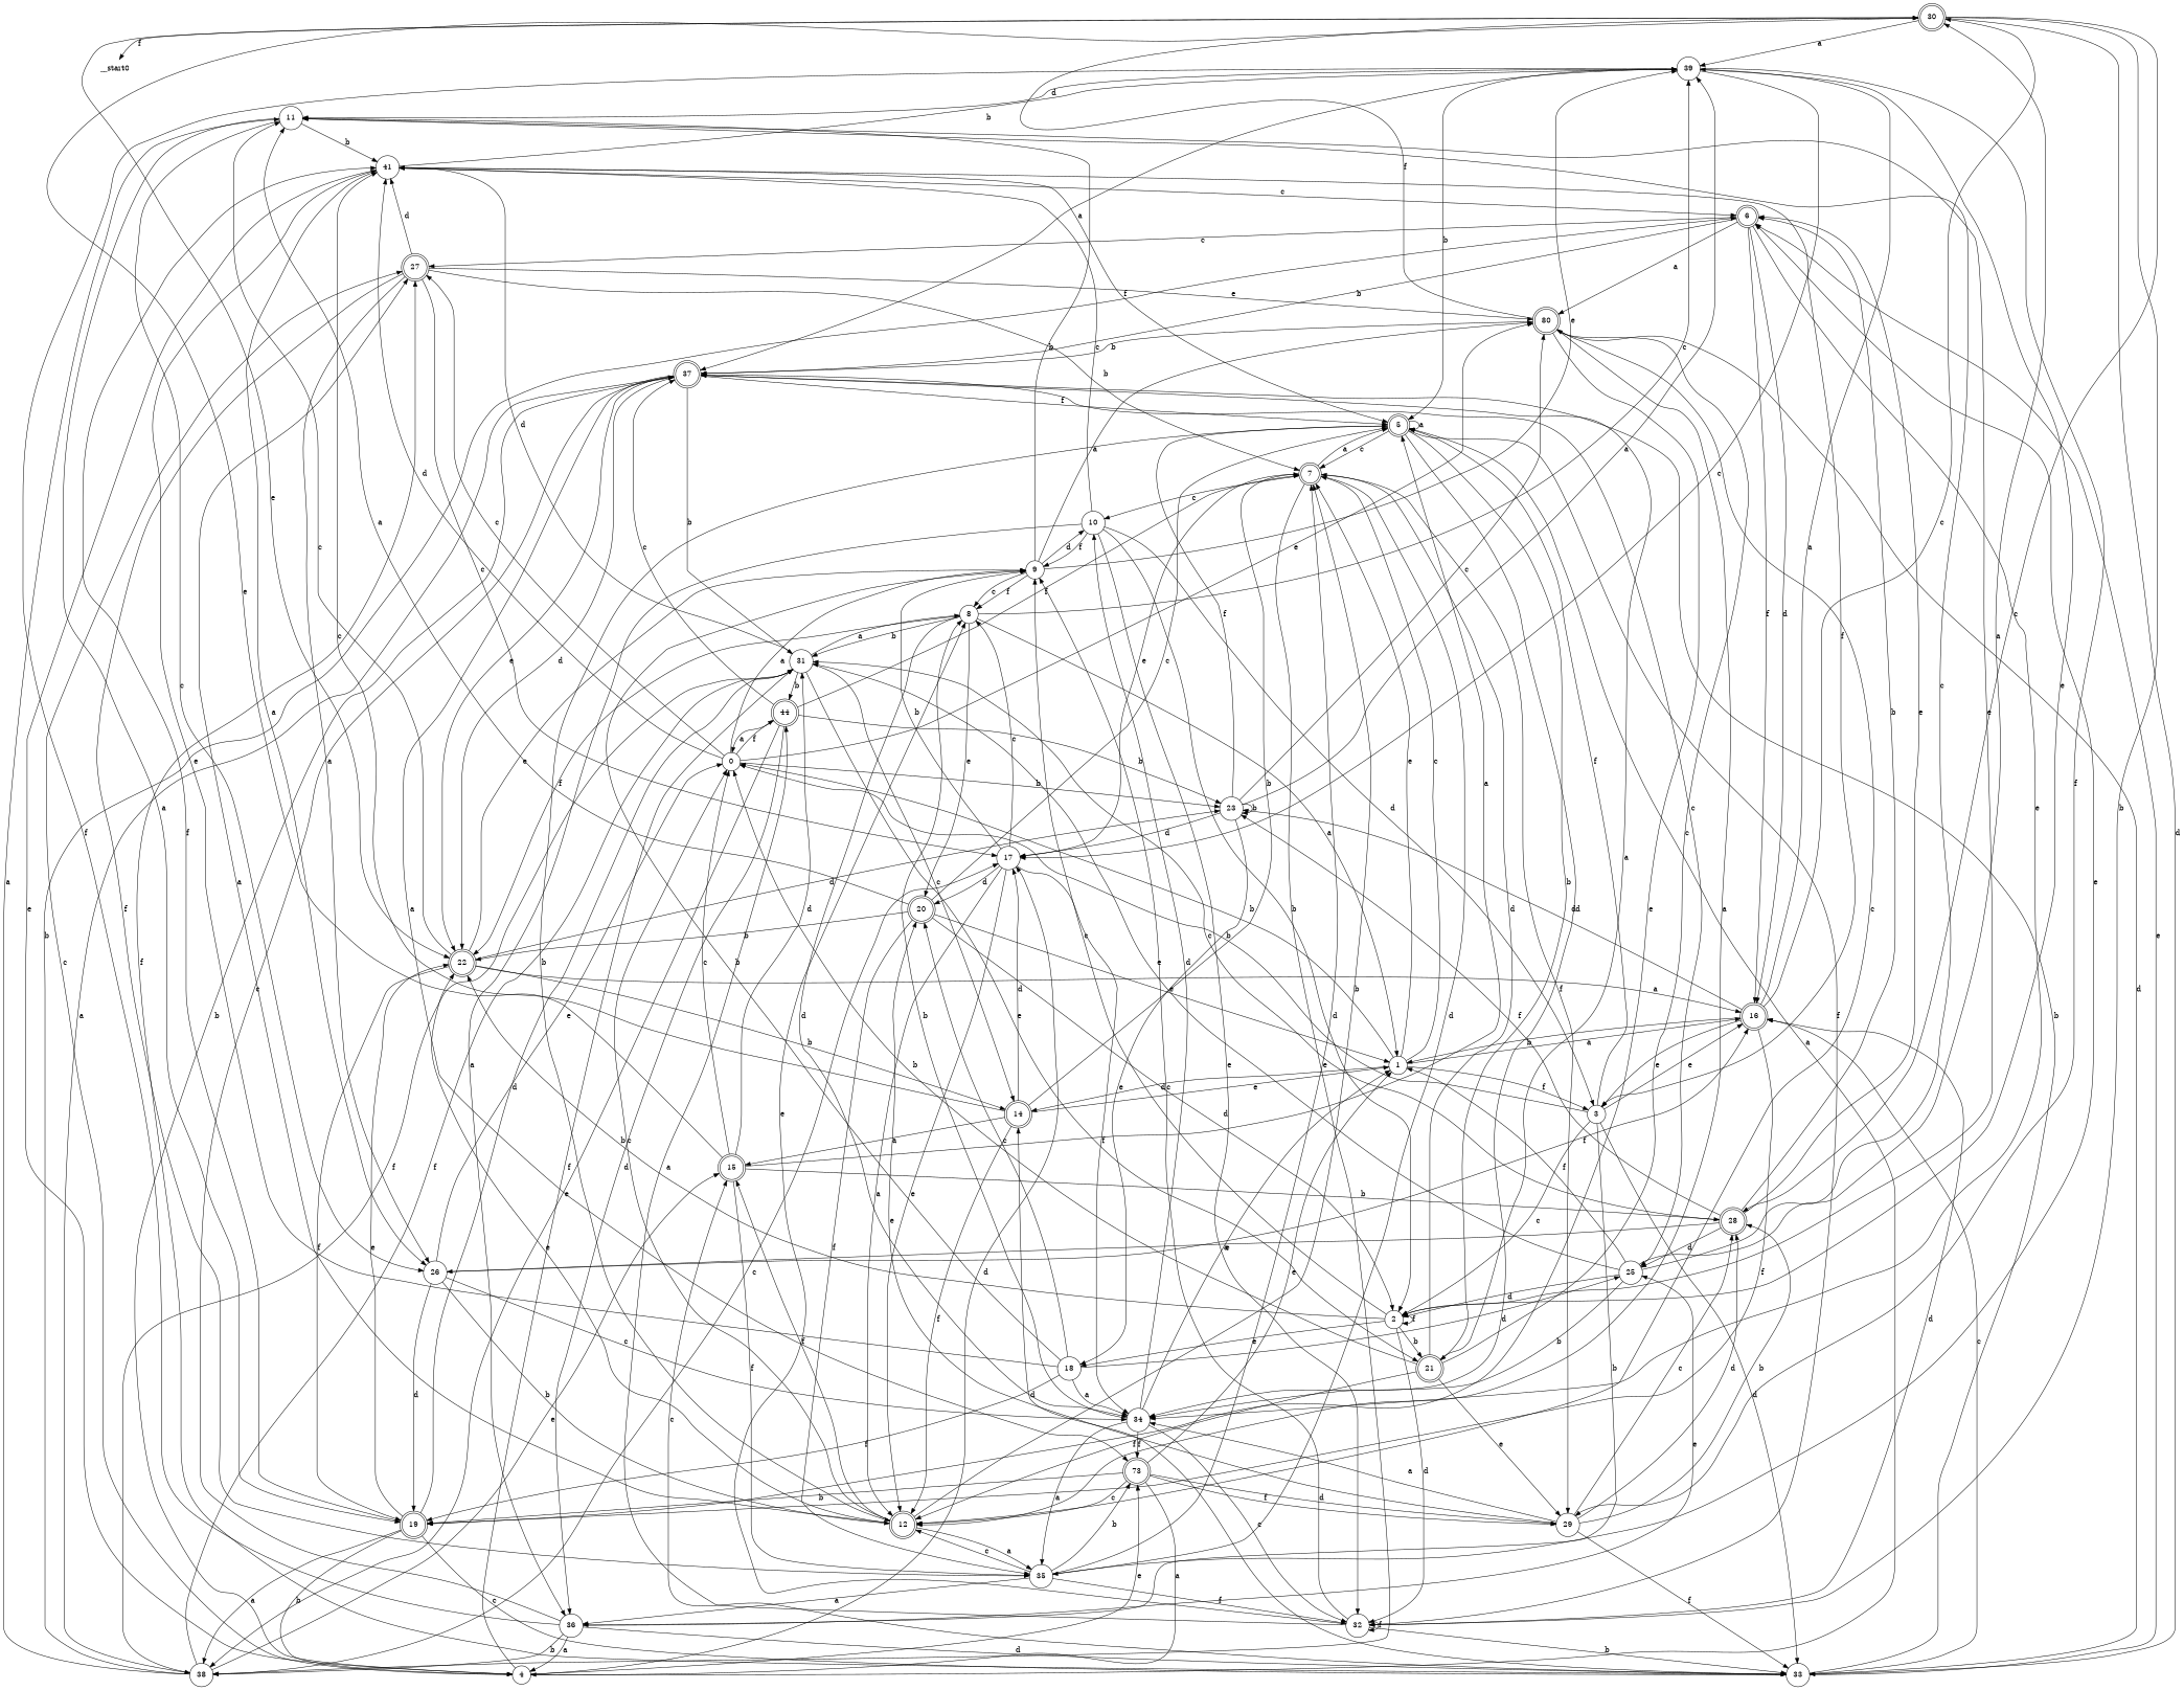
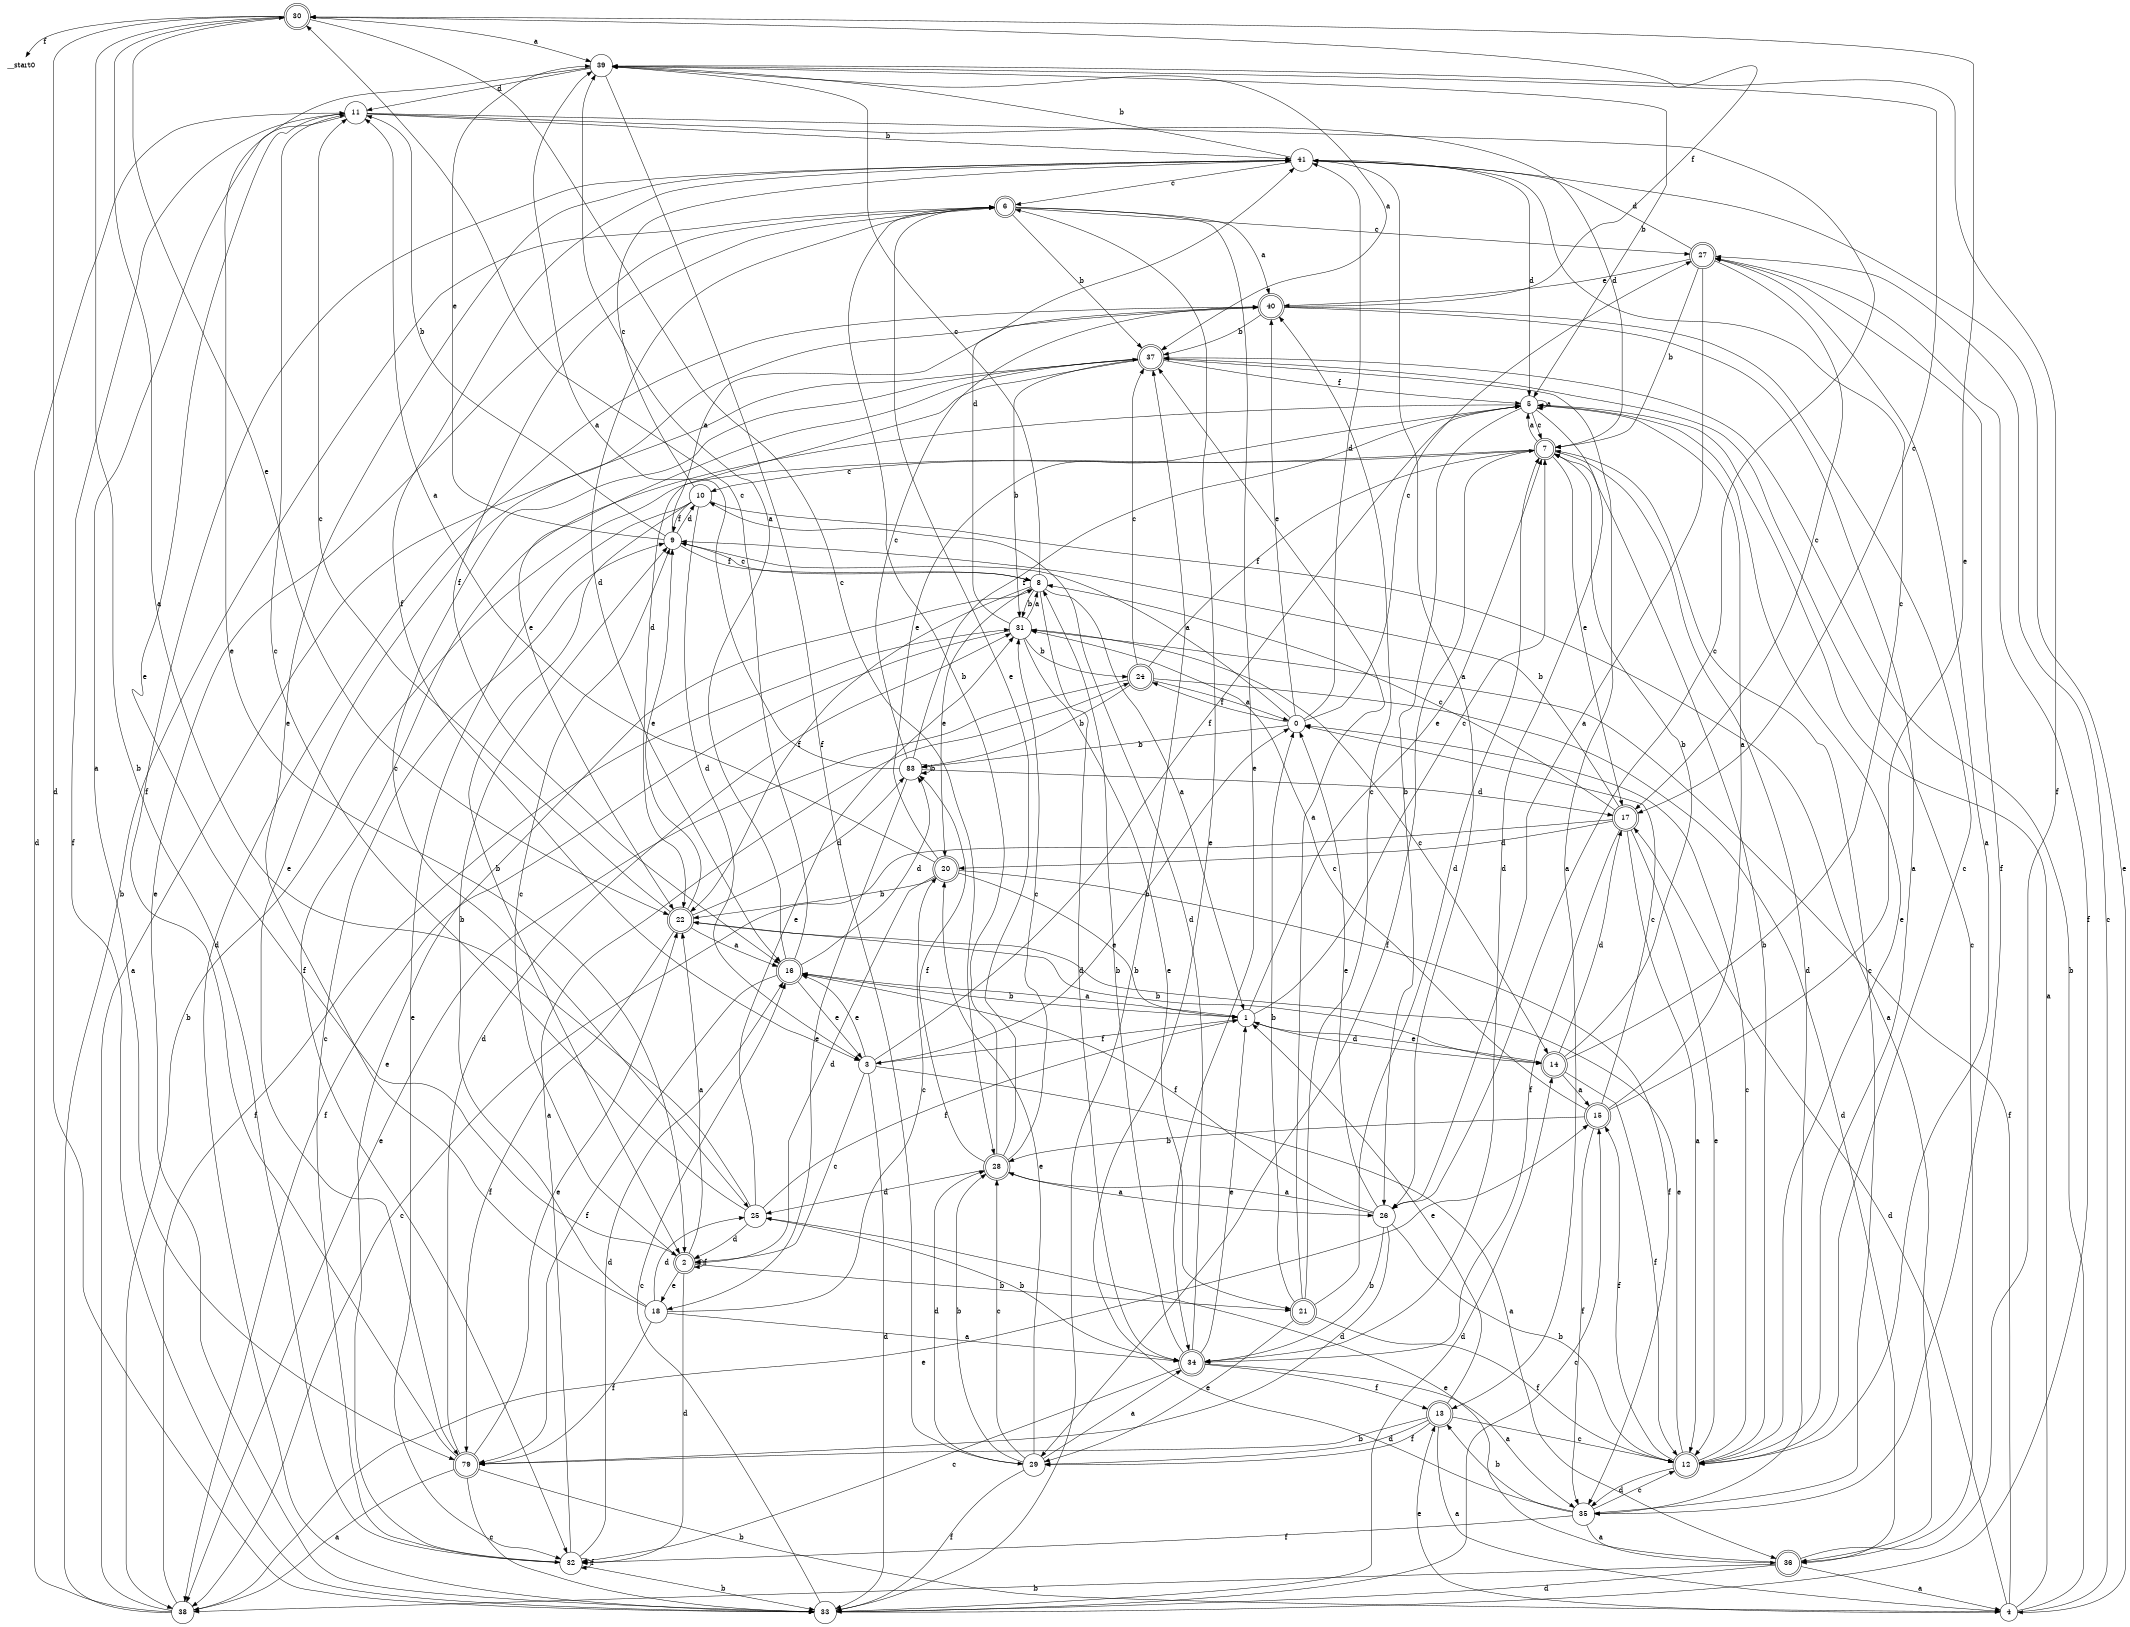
  digraph {
    rankdir=TB
    node [shape=circle color=black fillcolor=white style=filled]
    __start0 [shape=none color="" fillcolor="" style=""]
    n2 [label=0]
    n3 [label=9]
-   n4 [label=23]
-   n5 [label=44 shape=doublecircle style="rounded,filled"]
+   n4 [label=83]
+   n5 [label=24 shape=doublecircle style="rounded,filled"]
    n6 [label=27 shape=doublecircle style="rounded,filled"]
-   n7 [label=80 shape=doublecircle style="rounded,filled"]
+   n7 [label=40 shape=doublecircle style="rounded,filled"]
    n8 [label=41]
    n9 [label=10]
    n10 [label=8]
    n11 [label=39]
    n12 [label=11]
    n13 [label=18]
-   n14 [label=5 shape=doublecircle]
-   n15 [label=17]
+   n14 [label=5]
+   n15 [label=17 shape=doublecircle]
    n16 [label=7 shape=doublecircle style="rounded,filled"]
-   n17 [label=36]
+   n17 [label=36 shape=doublecircle]
    n18 [label=37 shape=doublecircle style="rounded,filled"]
    n19 [label=38]
    n20 [label=35]
    n21 [label=26]
    n22 [label=33]
    n23 [label=12 shape=doublecircle style="rounded,filled"]
-   n24 [label=19 shape=doublecircle style="rounded,filled"]
+   n24 [label=79 shape=doublecircle style="rounded,filled"]
    n25 [label=30 shape=doublecircle style="rounded,filled"]
    n26 [label=3]
    n27 [label=4]
    n28 [label=6 shape=doublecircle style="rounded,filled"]
    n29 [label=1]
    n30 [label=14 shape=doublecircle style="rounded,filled"]
    n31 [label=16 shape=doublecircle style="rounded,filled"]
-   n32 [label=2 style="rounded,filled"]
+   n32 [label=2 shape=doublecircle style="rounded,filled"]
    n33 [label=29]
    n34 [label=15 shape=doublecircle style="rounded,filled"]
    n35 [label=21 shape=doublecircle style="rounded,filled"]
    n36 [label=22 shape=doublecircle style="rounded,filled"]
    n37 [label=32]
-   n38 [label=34 style="rounded,filled"]
+   n38 [label=34 shape=doublecircle style="rounded,filled"]
    n39 [label=20 shape=doublecircle style="rounded,filled"]
    n40 [label=25]
-   n41 [label=73 shape=doublecircle style="rounded,filled"]
+   n41 [label=13 shape=doublecircle style="rounded,filled"]
    n42 [label=31]
    n43 [label=28 shape=doublecircle style="rounded,filled"]
    n2 -> n3 [label=a]
    n2 -> n4 [label=b]
    n2 -> n5 [label=f]
    n2 -> n6 [label=c]
    n2 -> n7 [label=e]
    n2 -> n8 [label=d]
    n3 -> n7 [label=a]
    n3 -> n9 [label=d]
    n3 -> n10 [label=c]
    n3 -> n10 [label=f]
    n3 -> n11 [label=e]
    n3 -> n12 [label=b]
    n4 -> n4 [label=b]
    n4 -> n7 [label=c]
    n4 -> n11 [label=a]
    n4 -> n13 [label=e]
    n4 -> n14 [label=f]
    n4 -> n15 [label=d]
    n5 -> n2 [label=a]
    n5 -> n4 [label=b]
    n5 -> n16 [label=f]
    n5 -> n17 [label=d]
    n5 -> n18 [label=c]
    n5 -> n19 [label=e]
    n6 -> n7 [label=e]
    n6 -> n8 [label=d]
    n6 -> n15 [label=c]
    n6 -> n16 [label=b]
    n6 -> n20 [label=f]
    n6 -> n21 [label=a]
    n7 -> n18 [label=b]
    n7 -> n22 [label=d]
    n7 -> n23 [label=a]
    n7 -> n23 [label=c]
    n7 -> n24 [label=e]
    n7 -> n25 [label=f]
    n8 -> n11 [label=b]
-   n8 -> n14 [label=f]
+   n8 -> n14 [label=d]
    n8 -> n21 [label=a]
    n8 -> n26 [label=f]
    n8 -> n27 [label=e]
    n8 -> n28 [label=c]
    n9 -> n3 [label=f]
    n9 -> n8 [label=c]
    n9 -> n17 [label=a]
    n9 -> n26 [label=d]
    n9 -> n32 [label=b]
    n9 -> n37 [label=e]
    n10 -> n11 [label=c]
    n10 -> n29 [label=a]
    n10 -> n36 [label=f]
    n10 -> n38 [label=d]
    n10 -> n39 [label=e]
    n10 -> n42 [label=b]
    n11 -> n12 [label=d]
    n11 -> n14 [label=b]
    n11 -> n15 [label=c]
    n11 -> n18 [label=a]
    n11 -> n32 [label=e]
    n11 -> n33 [label=f]
    n12 -> n8 [label=b]
+   n12 -> n16 [label=d]
    n12 -> n21 [label=c]
+   n12 -> n22 [label=f]
    n12 -> n24 [label=a]
    n12 -> n32 [label=e]
    n13 -> n3 [label=b]
    n13 -> n8 [label=e]
    n13 -> n24 [label=f]
    n13 -> n38 [label=a]
    n13 -> n39 [label=c]
    n13 -> n40 [label=d]
    n14 -> n14 [label=a]
    n14 -> n16 [label=c]
-   n14 -> n23 [label=b]
-   n14 -> n35 [label=b]
+   n14 -> n23 [label=e]
+   n14 -> n21 [label=b]
    n14 -> n37 [label=f]
    n14 -> n38 [label=d]
    n15 -> n3 [label=b]
    n15 -> n10 [label=c]
    n15 -> n23 [label=a]
    n15 -> n23 [label=e]
    n15 -> n38 [label=f]
    n15 -> n39 [label=d]
    n16 -> n9 [label=c]
    n16 -> n14 [label=a]
    n16 -> n15 [label=e]
-   n16 -> n19 [label=e]
+   n16 -> n19 [label=b]
    n16 -> n20 [label=d]
    n16 -> n33 [label=f]
    n17 -> n11 [label=f]
    n17 -> n18 [label=c]
    n17 -> n19 [label=b]
    n17 -> n22 [label=d]
    n17 -> n27 [label=a]
    n17 -> n40 [label=e]
    n18 -> n14 [label=f]
    n18 -> n36 [label=d]
    n18 -> n36 [label=e]
    n18 -> n40 [label=c]
    n18 -> n41 [label=a]
    n18 -> n42 [label=b]
-   n19 -> n12 [label=a]
-   n19 -> n15 [label=c]
+   n19 -> n12 [label=d]
+   n15 -> n19 [label=c]
    n19 -> n18 [label=a]
    n19 -> n28 [label=b]
    n19 -> n34 [label=e]
    n19 -> n42 [label=f]
-   n20 -> n16 [label=d]
+   n20 -> n16 [label=c]
    n20 -> n17 [label=a]
    n20 -> n23 [label=c]
    n20 -> n28 [label=e]
    n20 -> n37 [label=f]
    n20 -> n41 [label=b]
    n21 -> n2 [label=e]
    n21 -> n23 [label=b]
    n21 -> n24 [label=d]
    n21 -> n31 [label=f]
-   n21 -> n38 [label=c]
+   n21 -> n38 [label=b]
+   n21 -> n43 [label=a]
    n22 -> n6 [label=f]
    n22 -> n18 [label=b]
    n22 -> n28 [label=e]
    n22 -> n30 [label=d]
    n22 -> n31 [label=c]
    n22 -> n34 [label=c]
    n23 -> n2 [label=c]
    n23 -> n6 [label=a]
    n23 -> n16 [label=b]
-   n23 -> n20 [label=a]
+   n23 -> n20 [label=d]
    n23 -> n34 [label=f]
    n23 -> n36 [label=e]
    n24 -> n8 [label=f]
    n24 -> n19 [label=a]
    n24 -> n22 [label=c]
    n24 -> n27 [label=b]
    n24 -> n36 [label=e]
    n24 -> n42 [label=d]
    n25 -> __start0 [label=f]
    n25 -> n11 [label=a]
    n25 -> n22 [label=d]
    n25 -> n36 [label=e]
    n25 -> n37 [label=b]
    n25 -> n43 [label=c]
    n26 -> n2 [label=b]
    n26 -> n14 [label=f]
-   n26 -> n17 [label=b]
+   n26 -> n17 [label=a]
    n26 -> n22 [label=d]
    n26 -> n31 [label=e]
    n26 -> n32 [label=c]
    n27 -> n6 [label=c]
    n27 -> n14 [label=a]
    n27 -> n15 [label=d]
    n27 -> n18 [label=b]
    n27 -> n41 [label=e]
    n27 -> n42 [label=f]
    n28 -> n6 [label=c]
    n28 -> n7 [label=a]
    n28 -> n18 [label=b]
    n28 -> n31 [label=d]
    n28 -> n31 [label=f]
    n28 -> n38 [label=e]
-   n29 -> n2 [label=b]
    n29 -> n16 [label=c]
    n29 -> n16 [label=e]
    n29 -> n26 [label=f]
    n29 -> n30 [label=d]
    n29 -> n31 [label=a]
    n30 -> n8 [label=c]
    n30 -> n15 [label=d]
    n30 -> n16 [label=b]
    n30 -> n23 [label=f]
    n30 -> n29 [label=e]
    n30 -> n34 [label=a]
    n31 -> n4 [label=d]
    n31 -> n11 [label=a]
    n31 -> n24 [label=f]
    n31 -> n25 [label=c]
    n31 -> n26 [label=e]
    n31 -> n29 [label=b]
    n32 -> n3 [label=c]
    n32 -> n13 [label=e]
    n32 -> n32 [label=f]
    n32 -> n35 [label=b]
-   n32 -> n36 [label=b]
+   n32 -> n36 [label=a]
    n32 -> n37 [label=d]
    n33 -> n22 [label=f]
    n33 -> n38 [label=a]
    n33 -> n39 [label=e]
    n33 -> n43 [label=b]
    n33 -> n43 [label=c]
    n33 -> n43 [label=d]
    n34 -> n2 [label=c]
    n34 -> n14 [label=a]
    n34 -> n20 [label=f]
    n34 -> n25 [label=e]
-   n34 -> n42 [label=d]
+   n34 -> n42 [label=c]
    n34 -> n43 [label=b]
    n35 -> n2 [label=b]
    n35 -> n7 [label=c]
    n35 -> n16 [label=d]
    n35 -> n18 [label=a]
    n35 -> n23 [label=f]
    n35 -> n33 [label=e]
    n36 -> n3 [label=e]
    n36 -> n4 [label=d]
    n36 -> n12 [label=c]
    n36 -> n24 [label=f]
    n36 -> n30 [label=b]
    n36 -> n31 [label=a]
    n37 -> n3 [label=c]
    n37 -> n5 [label=a]
    n37 -> n10 [label=e]
    n37 -> n22 [label=b]
    n37 -> n31 [label=d]
    n37 -> n37 [label=f]
    n38 -> n9 [label=d]
    n38 -> n10 [label=b]
    n38 -> n20 [label=a]
    n38 -> n29 [label=e]
    n38 -> n37 [label=c]
    n38 -> n41 [label=f]
    n39 -> n12 [label=a]
-   n39 -> n14 [label=c]
+   n39 -> n14 [label=e]
    n39 -> n20 [label=f]
    n39 -> n29 [label=e]
    n39 -> n32 [label=d]
    n39 -> n36 [label=b]
    n40 -> n12 [label=c]
    n40 -> n25 [label=a]
    n40 -> n29 [label=f]
    n40 -> n32 [label=d]
    n40 -> n38 [label=b]
    n40 -> n42 [label=e]
    n41 -> n23 [label=c]
    n41 -> n24 [label=b]
    n41 -> n27 [label=a]
    n41 -> n29 [label=e]
    n41 -> n33 [label=d]
    n41 -> n33 [label=f]
    n42 -> n5 [label=b]
    n42 -> n8 [label=d]
    n42 -> n10 [label=a]
    n42 -> n19 [label=f]
    n42 -> n30 [label=c]
    n42 -> n35 [label=e]
    n43 -> n4 [label=f]
    n43 -> n21 [label=a]
    n43 -> n28 [label=b]
    n43 -> n28 [label=e]
    n43 -> n40 [label=d]
    n43 -> n42 [label=c]
  }
